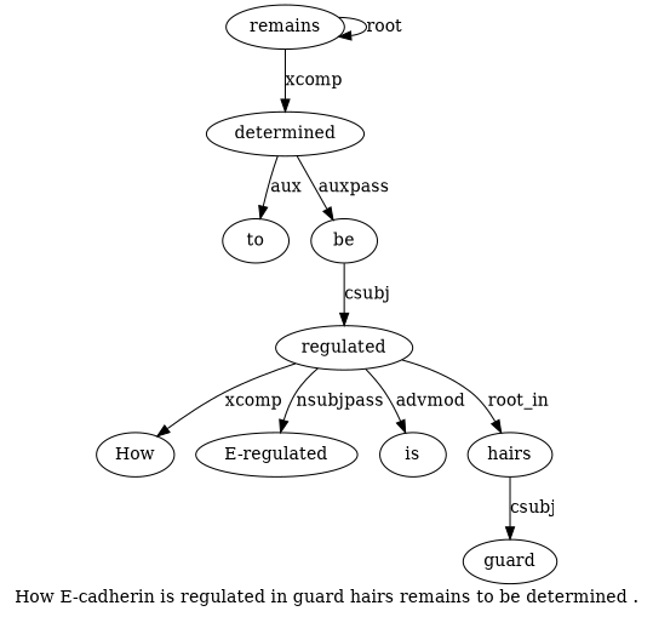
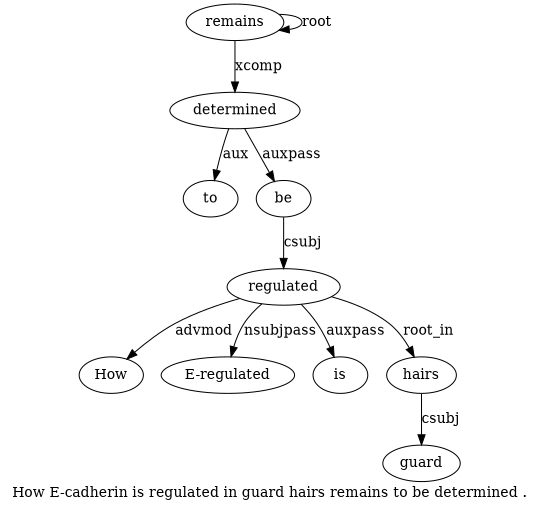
  digraph {
    label="How E-cadherin is regulated in guard hairs remains to be determined ."
    node [fillcolor=white style=filled]
    n1 [label=regulated]
    n2 [label=How]
    n3 [label="E-regulated"]
    n4 [label=is]
    n5 [label=hairs]
    n6 [label=guard]
    n7 [label=remains]
    n8 [label=determined]
    n9 [label=to]
    n10 [label=be]
-   n1 -> n2 [label=xcomp]
+   n1 -> n2 [label=advmod]
    n1 -> n3 [label=nsubjpass]
-   n1 -> n4 [label=advmod]
+   n1 -> n4 [label=auxpass]
    n1 -> n5 [label=root_in]
    n5 -> n6 [label=csubj]
    n7 -> n7 [label=root]
    n7 -> n8 [label=xcomp]
    n8 -> n9 [label=aux]
    n8 -> n10 [label=auxpass]
    n10 -> n1 [label=csubj]
  }
